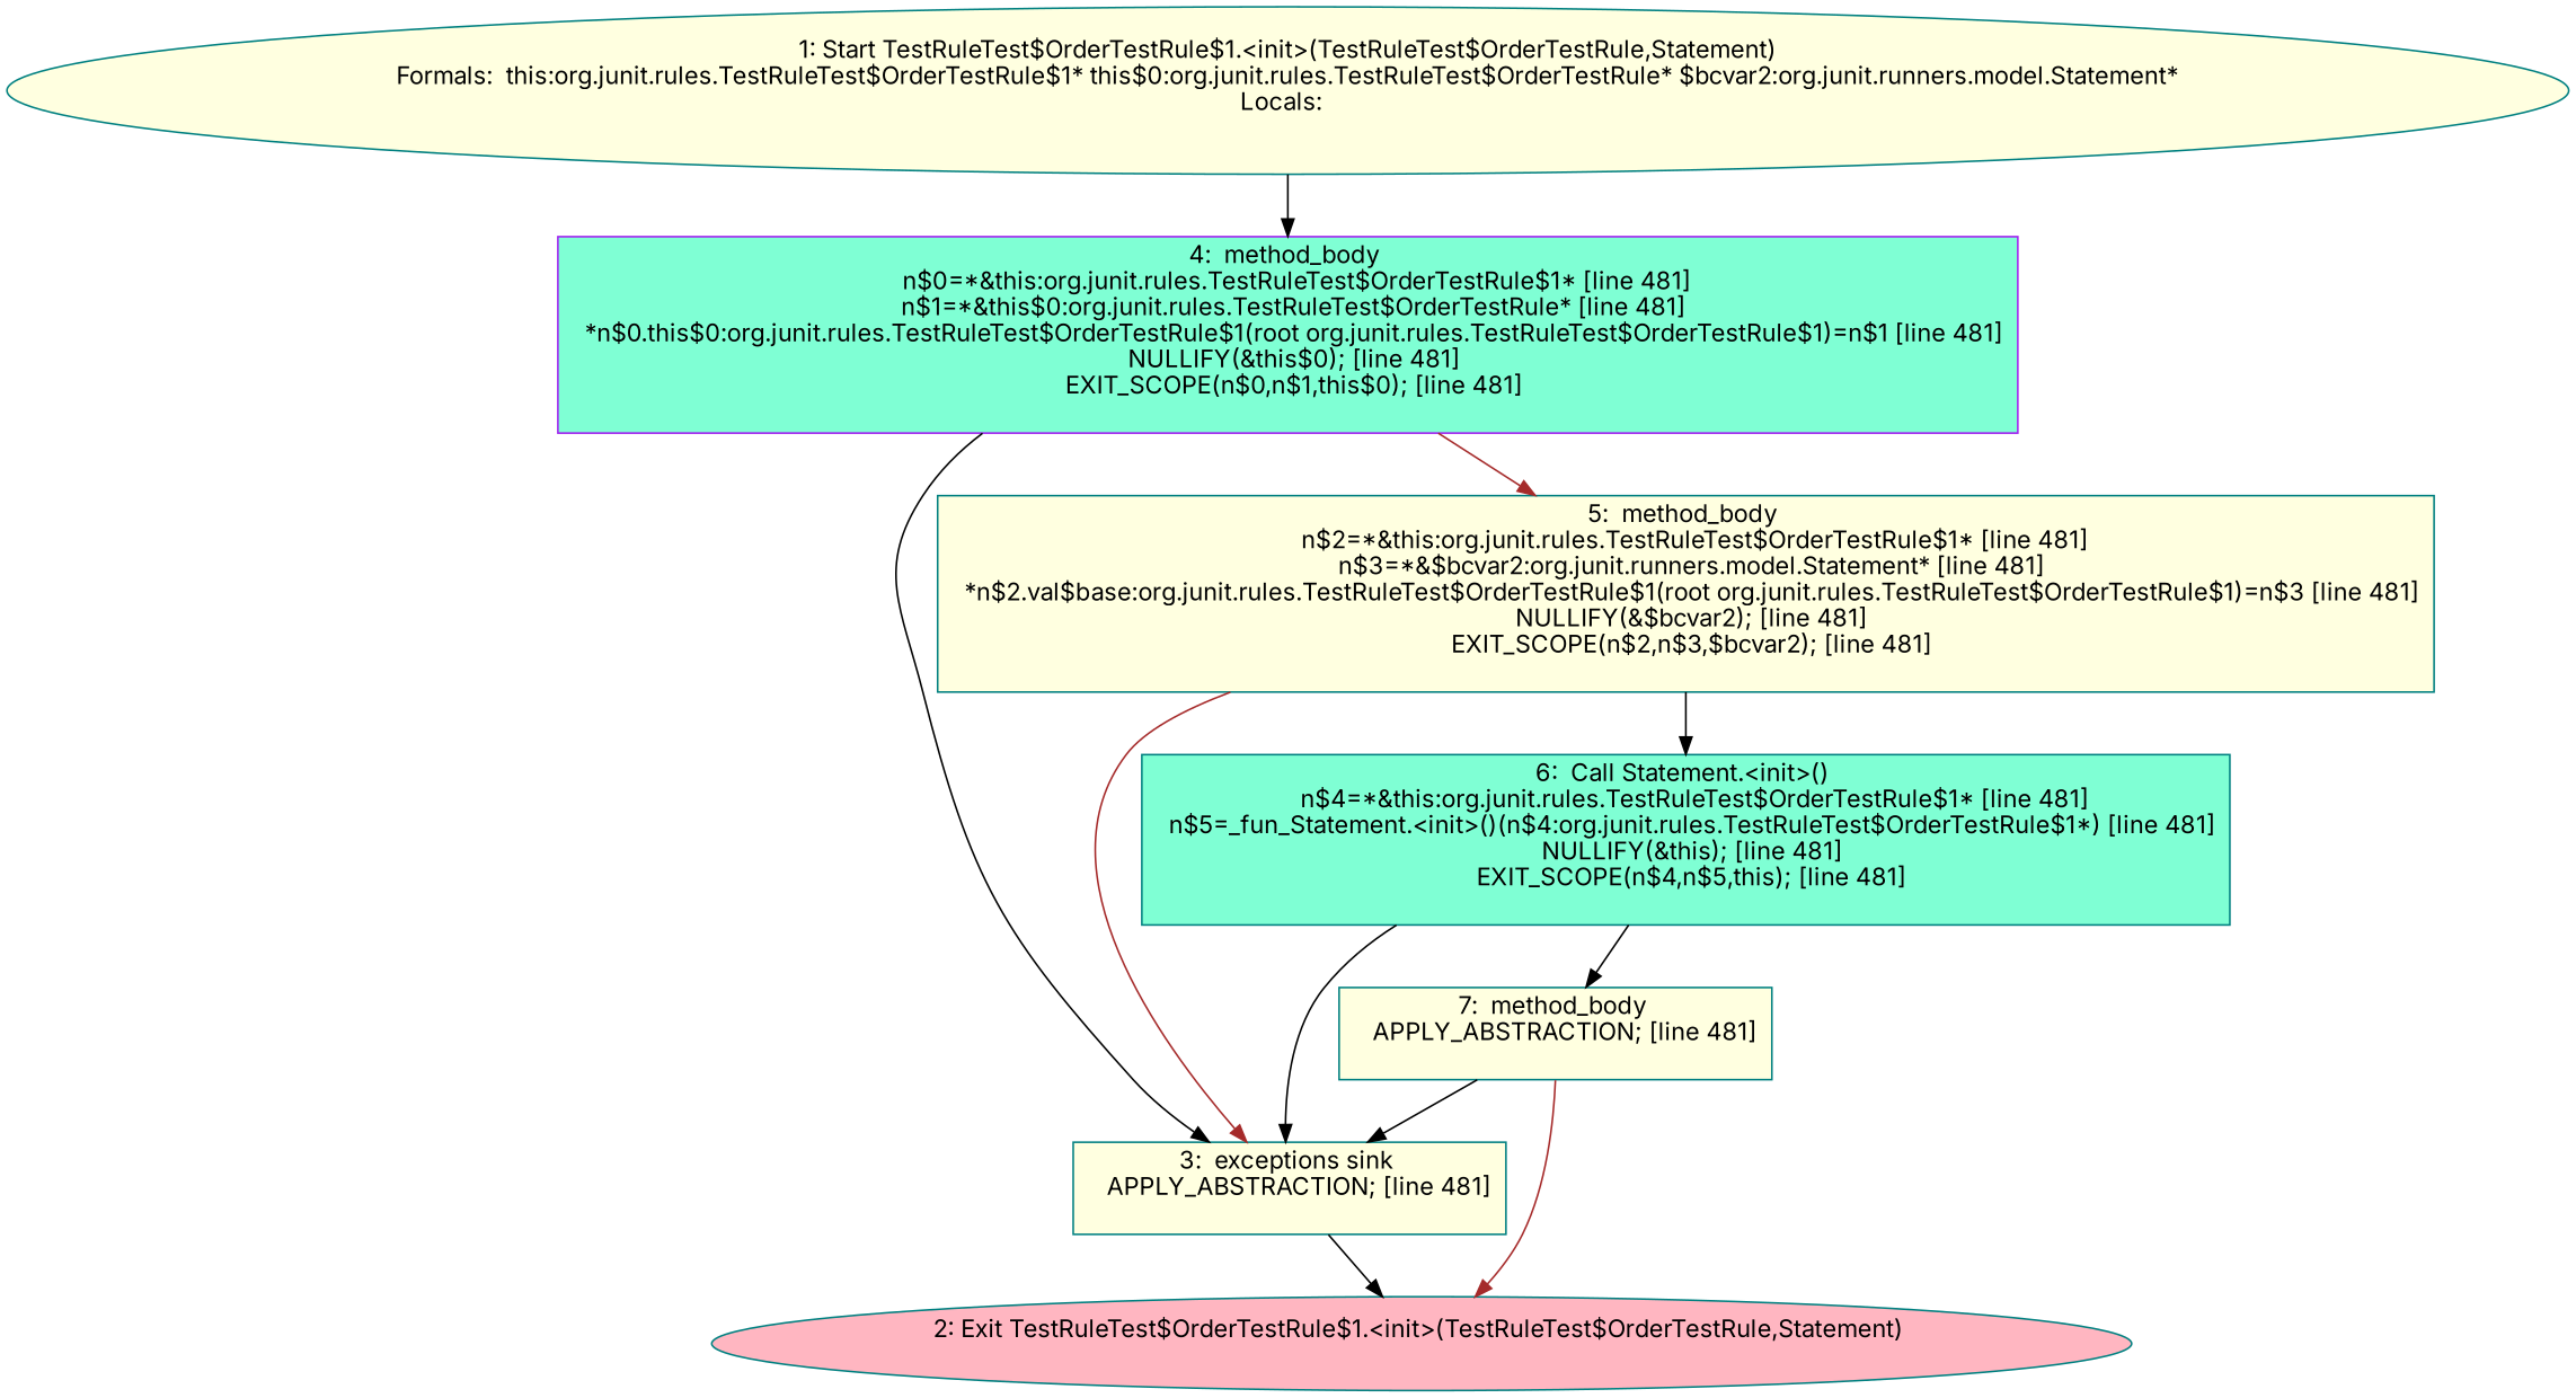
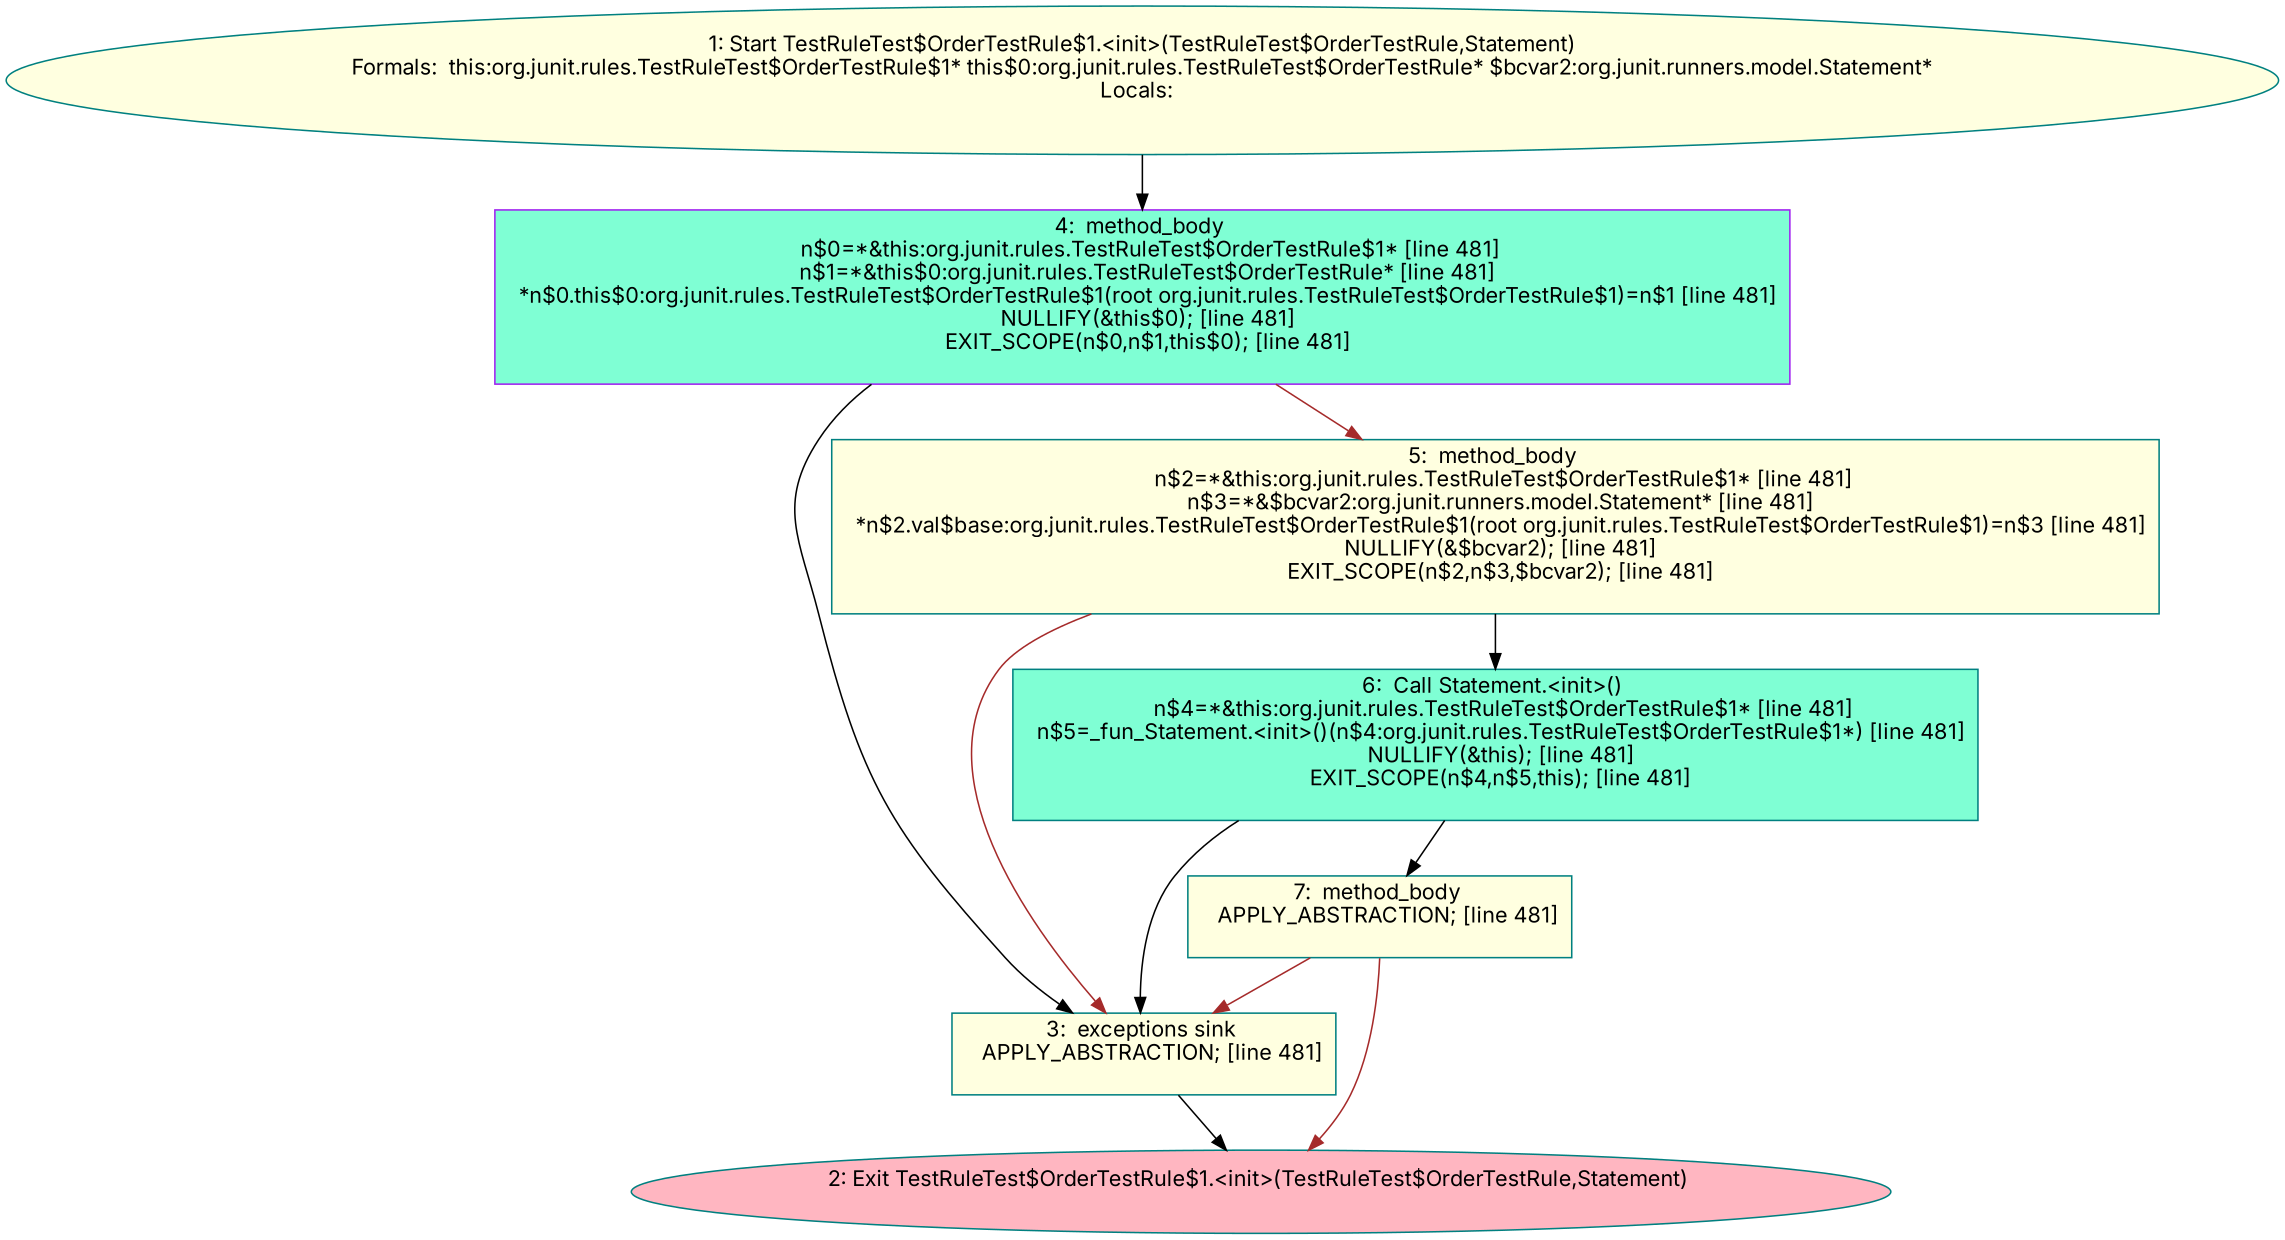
  digraph {
    fontname=Inter
    node [color=teal style=filled fillcolor=lightyellow fontname=Inter shape=box]
    edge [color=black fontname=Inter]
    n1 [label="1: Start TestRuleTest$OrderTestRule$1.<init>(TestRuleTest$OrderTestRule,Statement)\nFormals:  this:org.junit.rules.TestRuleTest$OrderTestRule$1* this$0:org.junit.rules.TestRuleTest$OrderTestRule* $bcvar2:org.junit.runners.model.Statement*\nLocals:  \n  " shape=""]
    n2 [label="4:  method_body \n   n$0=*&this:org.junit.rules.TestRuleTest$OrderTestRule$1* [line 481]\n  n$1=*&this$0:org.junit.rules.TestRuleTest$OrderTestRule* [line 481]\n  *n$0.this$0:org.junit.rules.TestRuleTest$OrderTestRule$1(root org.junit.rules.TestRuleTest$OrderTestRule$1)=n$1 [line 481]\n  NULLIFY(&this$0); [line 481]\n  EXIT_SCOPE(n$0,n$1,this$0); [line 481]\n " fillcolor=aquamarine color=purple]
    n3 [label="3:  exceptions sink \n   APPLY_ABSTRACTION; [line 481]\n "]
    n4 [label="5:  method_body \n   n$2=*&this:org.junit.rules.TestRuleTest$OrderTestRule$1* [line 481]\n  n$3=*&$bcvar2:org.junit.runners.model.Statement* [line 481]\n  *n$2.val$base:org.junit.rules.TestRuleTest$OrderTestRule$1(root org.junit.rules.TestRuleTest$OrderTestRule$1)=n$3 [line 481]\n  NULLIFY(&$bcvar2); [line 481]\n  EXIT_SCOPE(n$2,n$3,$bcvar2); [line 481]\n "]
    n5 [label="2: Exit TestRuleTest$OrderTestRule$1.<init>(TestRuleTest$OrderTestRule,Statement) \n  " fillcolor=lightpink shape=""]
    n6 [label="6:  Call Statement.<init>() \n   n$4=*&this:org.junit.rules.TestRuleTest$OrderTestRule$1* [line 481]\n  n$5=_fun_Statement.<init>()(n$4:org.junit.rules.TestRuleTest$OrderTestRule$1*) [line 481]\n  NULLIFY(&this); [line 481]\n  EXIT_SCOPE(n$4,n$5,this); [line 481]\n " fillcolor=aquamarine]
    n7 [label="7:  method_body \n   APPLY_ABSTRACTION; [line 481]\n "]
    n1 -> n2
    n2 -> n3
    n2 -> n4 [color=brown]
    n3 -> n5
    n4 -> n3 [color=brown]
    n4 -> n6
    n6 -> n3
    n6 -> n7
-   n7 -> n3
+   n7 -> n3 [color=brown]
    n7 -> n5 [color=brown]
  }
